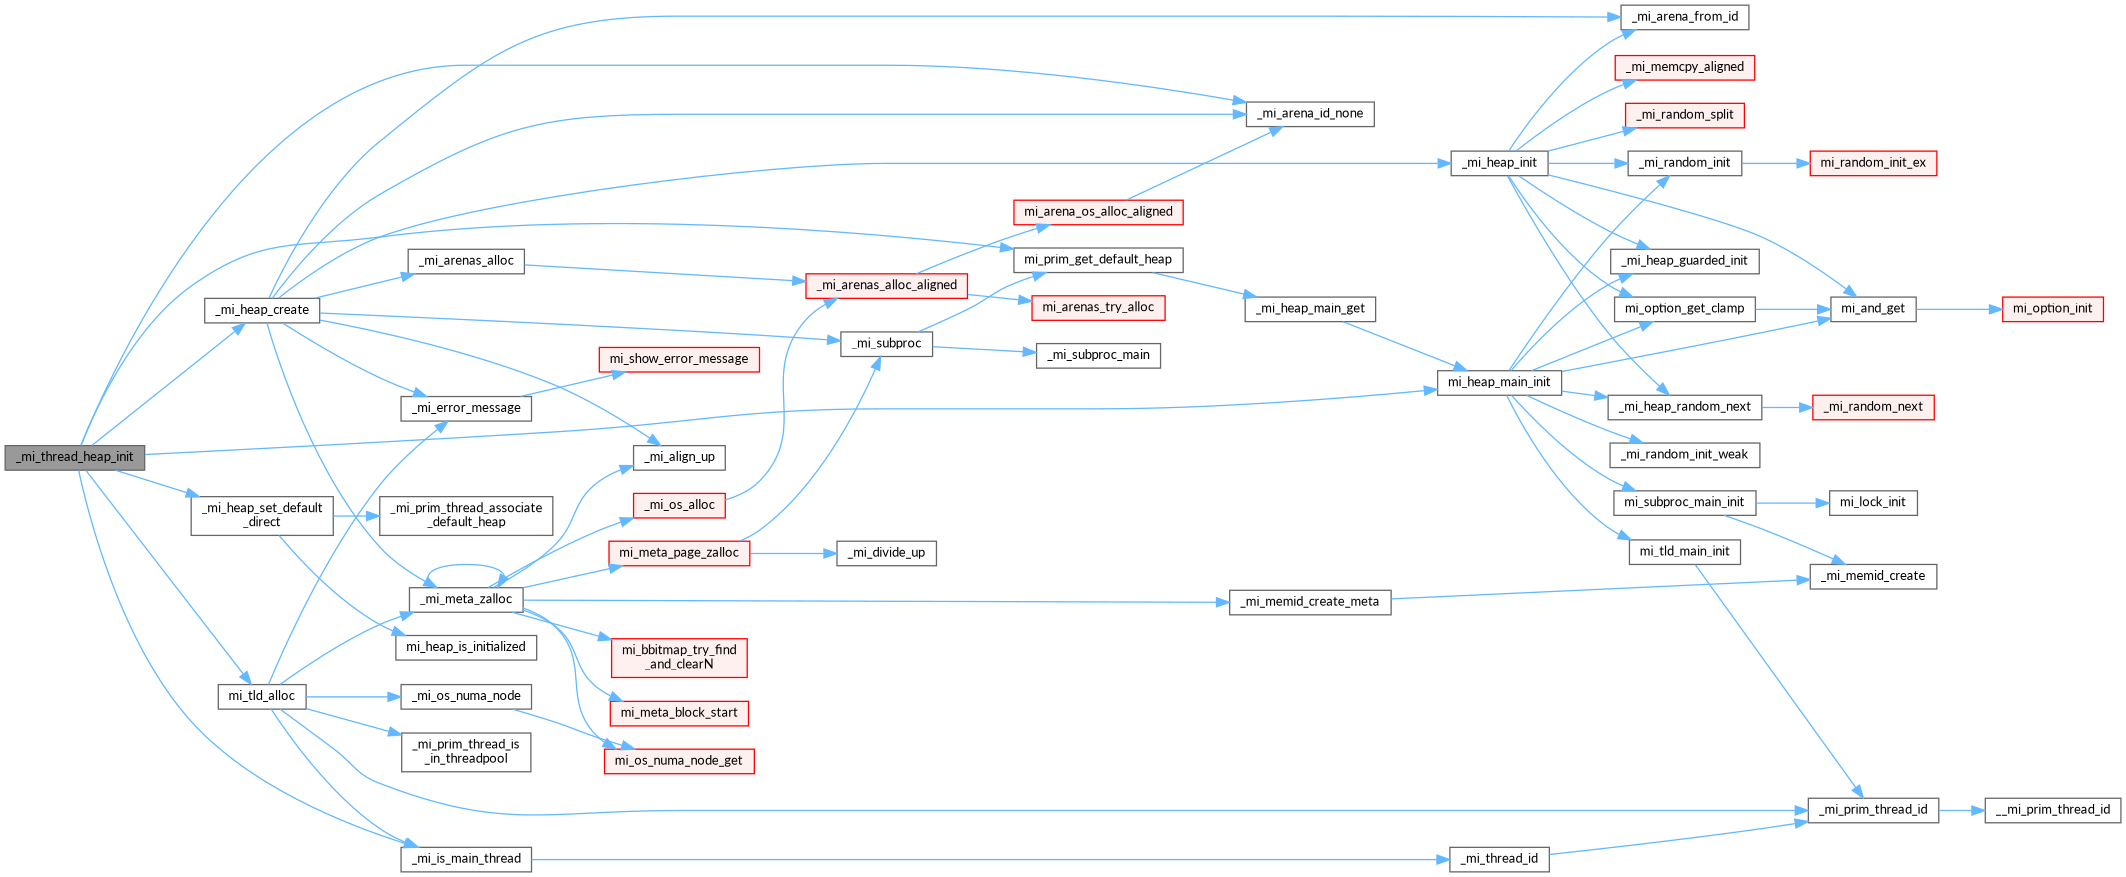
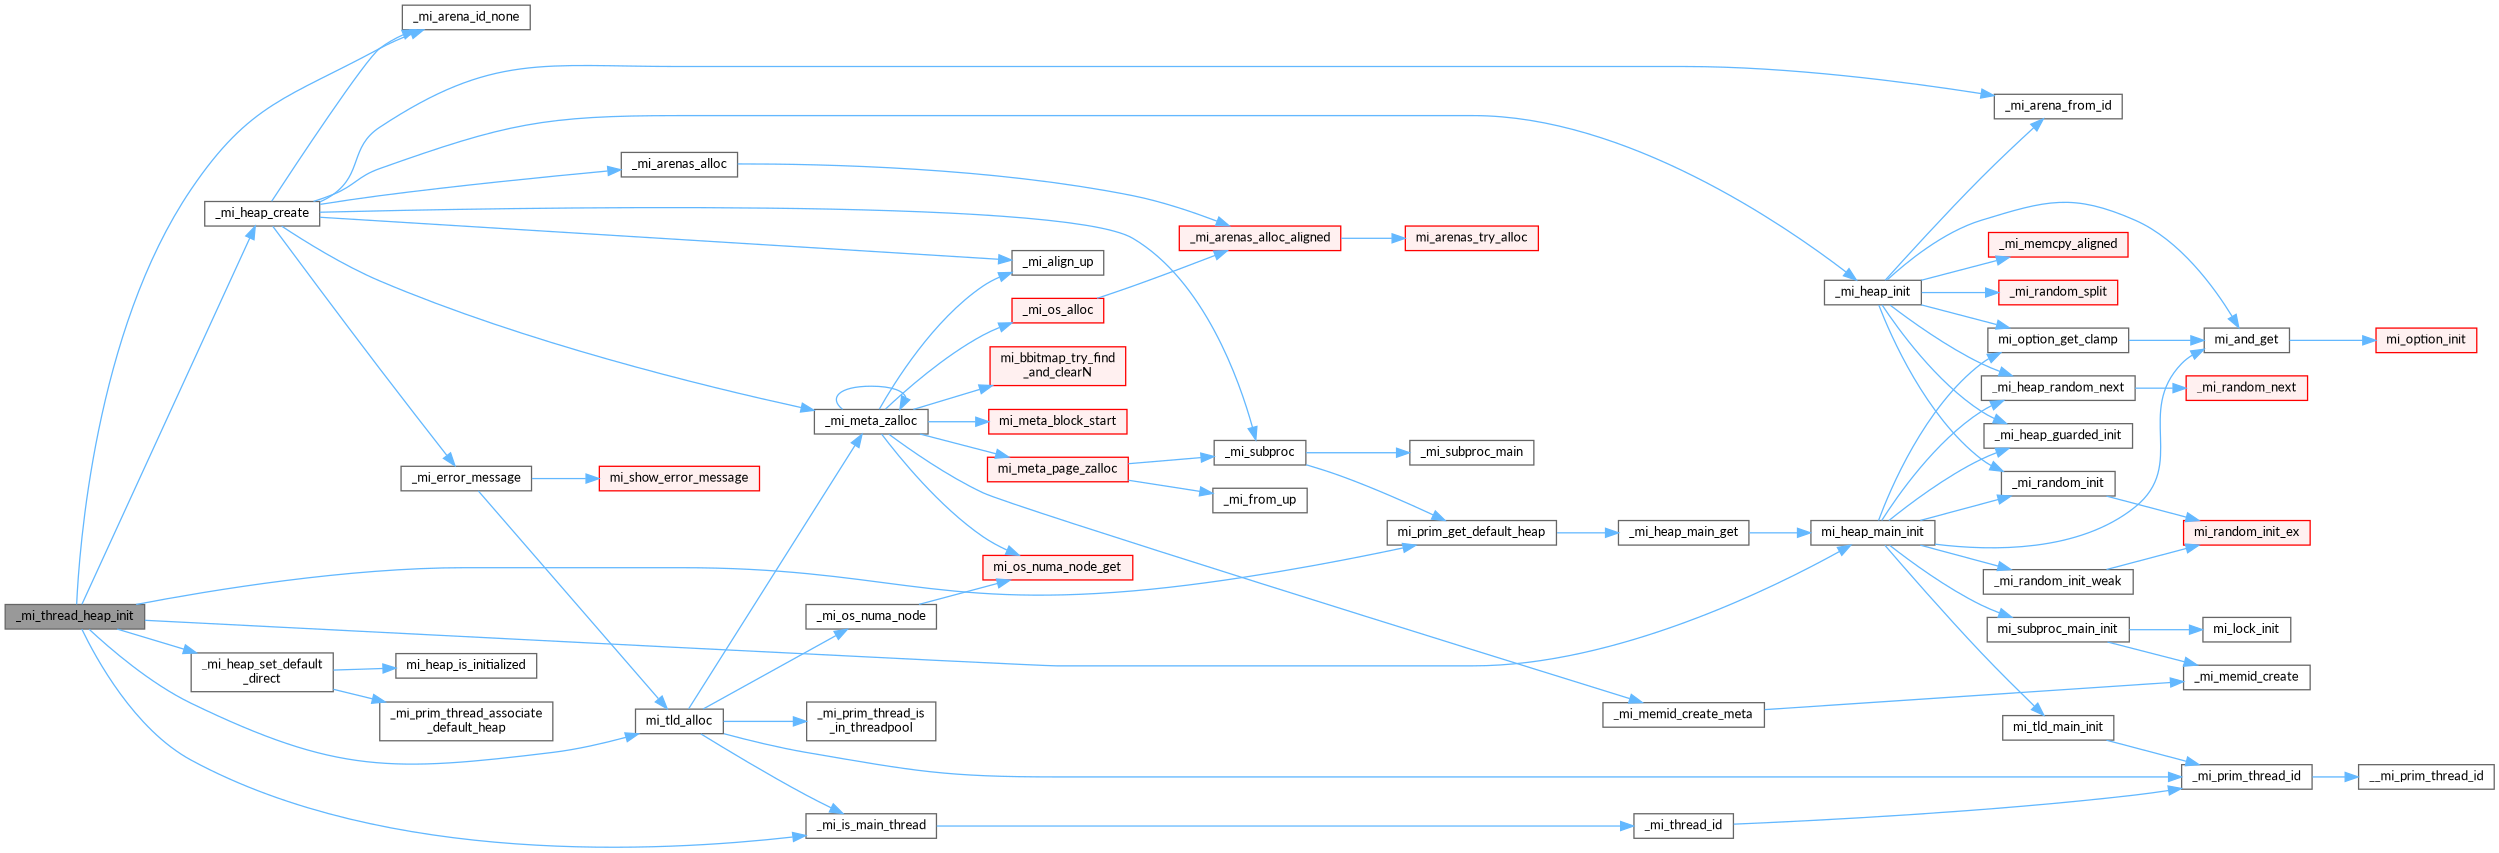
  digraph {
    fontname=Lato
    rankdir=LR
    node [color=grey40 fillcolor=white fontname=Lato fontsize=10 shape=box style=filled]
    edge [color=steelblue1 fontname=Lato fontsize=10 labelfontname=Helvetica labelfontsize=10 style=solid]
    n1 [color=gray40 fillcolor=grey60 fontcolor=black height=0.2 label=_mi_thread_heap_init width=0.4]
    n2 [height=0.2 label=_mi_arena_id_none width=0.4]
    n3 [height=0.2 label=_mi_heap_create width=0.4]
    n4 [height=0.2 label=mi_prim_get_default_heap width=0.4]
    n5 [height=0.2 label=mi_heap_main_init width=0.4]
    n6 [height=0.2 label="_mi_heap_set_default\l_direct" width=0.4]
    n7 [height=0.2 label=_mi_is_main_thread width=0.4]
    n8 [height=0.2 label=mi_tld_alloc width=0.4]
    n9 [height=0.2 label=_mi_align_up width=0.4]
    n10 [height=0.2 label=_mi_arena_from_id width=0.4]
    n11 [height=0.2 label=_mi_arenas_alloc width=0.4]
    n12 [height=0.2 label=_mi_error_message width=0.4]
    n13 [height=0.2 label=_mi_heap_init width=0.4]
    n14 [height=0.2 label=_mi_meta_zalloc width=0.4]
    n15 [height=0.2 label=_mi_subproc width=0.4]
    n16 [height=0.2 label=_mi_heap_main_get width=0.4]
    n17 [height=0.2 label=_mi_heap_guarded_init width=0.4]
    n18 [height=0.2 label=_mi_heap_random_next width=0.4]
    n19 [height=0.2 label=_mi_random_init width=0.4]
    n20 [height=0.2 label=mi_and_get width=0.4]
    n21 [height=0.2 label=mi_option_get_clamp width=0.4]
    n22 [height=0.2 label=_mi_random_init_weak width=0.4]
    n23 [height=0.2 label=mi_subproc_main_init width=0.4]
    n24 [height=0.2 label=mi_tld_main_init width=0.4]
    n25 [height=0.2 label=mi_heap_is_initialized width=0.4]
    n26 [height=0.2 label="_mi_prim_thread_associate\l_default_heap" width=0.4]
    n27 [height=0.2 label=_mi_thread_id width=0.4]
    n28 [height=0.2 label=_mi_prim_thread_id width=0.4]
    n29 [height=0.2 label=_mi_os_numa_node width=0.4]
    n30 [height=0.2 label="_mi_prim_thread_is\l_in_threadpool" width=0.4]
    n31 [color=red fillcolor="#FFF0F0" height=0.2 label=_mi_arenas_alloc_aligned width=0.4]
    n32 [color=red fillcolor="#FFF0F0" height=0.2 label=mi_show_error_message width=0.4]
    n33 [color=red fillcolor="#FFF0F0" height=0.2 label=_mi_memcpy_aligned width=0.4]
    n34 [color=red fillcolor="#FFF0F0" height=0.2 label=_mi_random_split width=0.4]
    n35 [height=0.2 label=_mi_memid_create_meta width=0.4]
    n36 [color=red fillcolor="#FFF0F0" height=0.2 label=_mi_os_alloc width=0.4]
    n37 [color=red fillcolor="#FFF0F0" height=0.2 label="mi_bbitmap_try_find\l_and_clearN" width=0.4]
    n38 [color=red fillcolor="#FFF0F0" height=0.2 label=mi_meta_block_start width=0.4]
    n39 [color=red fillcolor="#FFF0F0" height=0.2 label=mi_meta_page_zalloc width=0.4]
    n40 [color=red fillcolor="#FFF0F0" height=0.2 label=mi_os_numa_node_get width=0.4]
    n41 [height=0.2 label=_mi_subproc_main width=0.4]
-   n42 [color=red fillcolor="#FFF0F0" height=0.2 label=mi_arena_os_alloc_aligned width=0.4]
    n43 [color=red fillcolor="#FFF0F0" height=0.2 label=mi_arenas_try_alloc width=0.4]
    n44 [color=red fillcolor="#FFF0F0" height=0.2 label=_mi_random_next width=0.4]
    n45 [color=red fillcolor="#FFF0F0" height=0.2 label=mi_random_init_ex width=0.4]
    n46 [color=red fillcolor="#FFF0F0" height=0.2 label=mi_option_init width=0.4]
-   n47 [height=0.2 label=_mi_divide_up width=0.4]
+   n47 [height=0.2 label=_mi_from_up width=0.4]
    n48 [height=0.2 label=_mi_memid_create width=0.4]
    n49 [height=0.2 label=mi_lock_init width=0.4]
    n50 [height=0.2 label=__mi_prim_thread_id width=0.4]
    n1 -> n2
    n1 -> n3
    n1 -> n4
    n1 -> n5
    n1 -> n6
    n1 -> n7
    n1 -> n8
    n3 -> n2
    n3 -> n9
    n3 -> n10
    n3 -> n11
    n3 -> n12
    n3 -> n13
    n3 -> n14
    n3 -> n15
    n4 -> n16
    n5 -> n17
    n5 -> n18
    n5 -> n19
    n5 -> n20
    n5 -> n21
    n5 -> n22
    n5 -> n23
    n5 -> n24
    n6 -> n25
    n6 -> n26
    n7 -> n27
    n8 -> n7
-   n8 -> n12
+   n12 -> n8
    n8 -> n14
    n8 -> n28
    n8 -> n29
    n8 -> n30
    n11 -> n31
    n12 -> n32
    n13 -> n10
    n13 -> n17
    n13 -> n18
    n13 -> n19
    n13 -> n20
    n13 -> n21
    n13 -> n33
    n13 -> n34
    n14 -> n9
    n14 -> n14
    n14 -> n35
    n14 -> n36
    n14 -> n37
    n14 -> n38
    n14 -> n39
    n14 -> n40
    n15 -> n4
    n15 -> n41
    n16 -> n5
    n18 -> n44
    n19 -> n45
    n20 -> n46
    n21 -> n20
+   n22 -> n45
    n23 -> n48
    n23 -> n49
    n24 -> n28
    n27 -> n28
    n28 -> n50
    n29 -> n40
-   n31 -> n42
    n31 -> n43
    n35 -> n48
    n36 -> n31
    n39 -> n15
    n39 -> n47
-   n42 -> n2
  }
